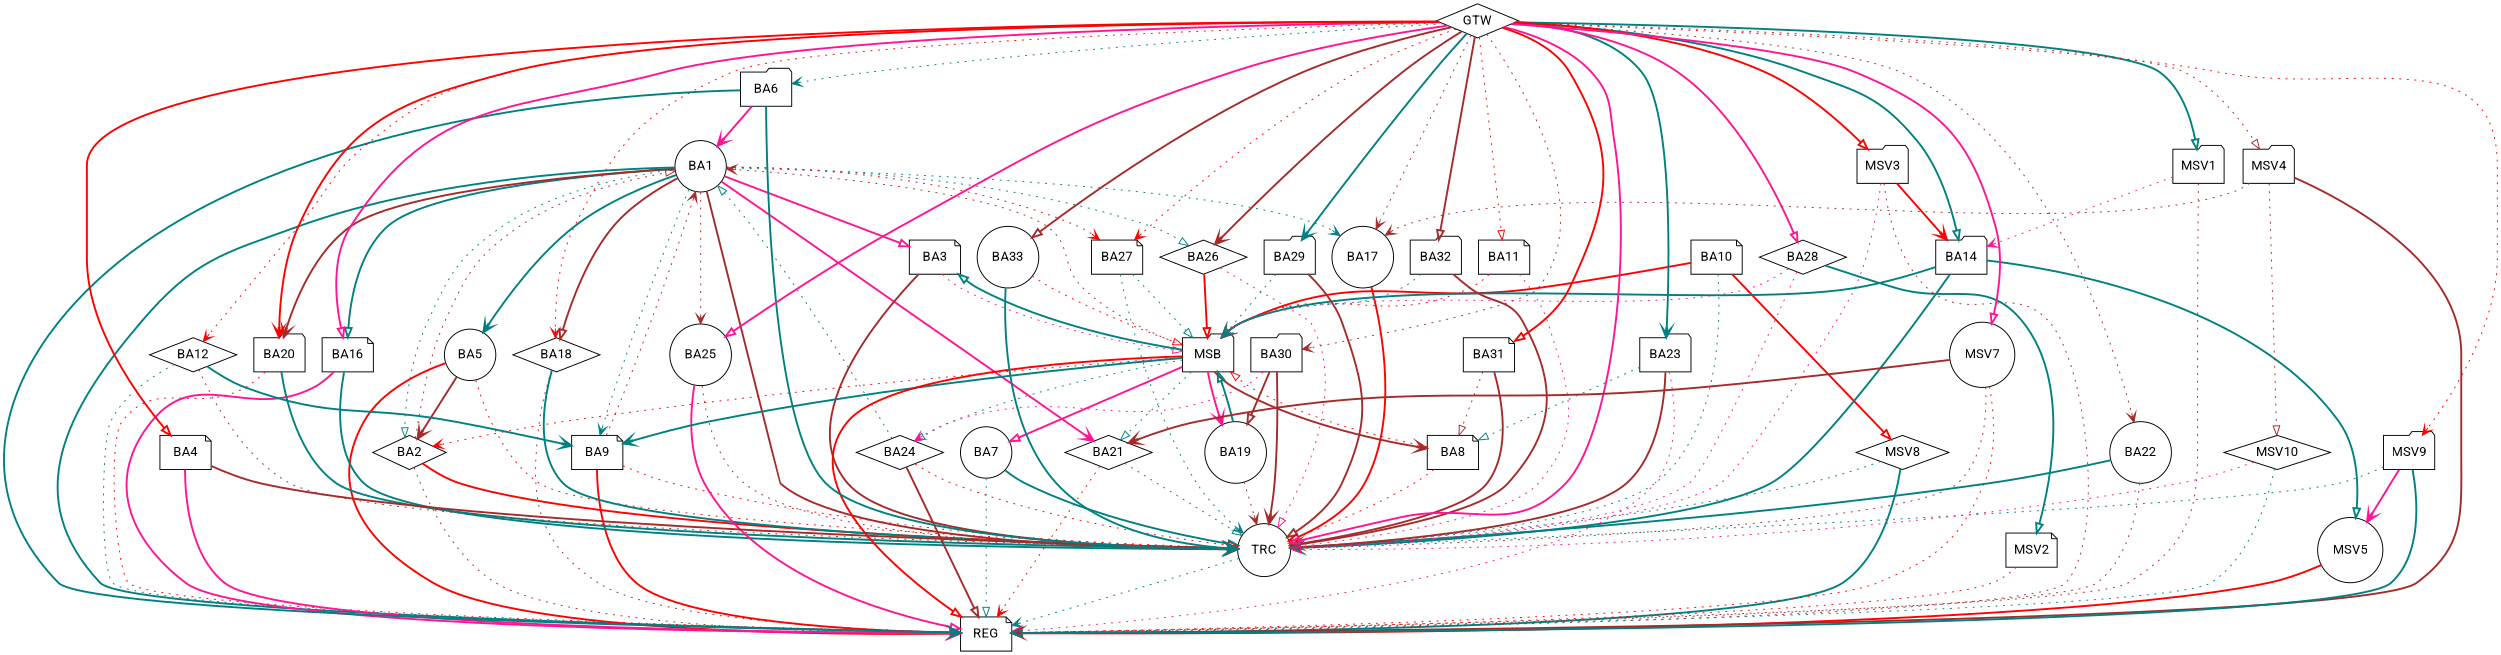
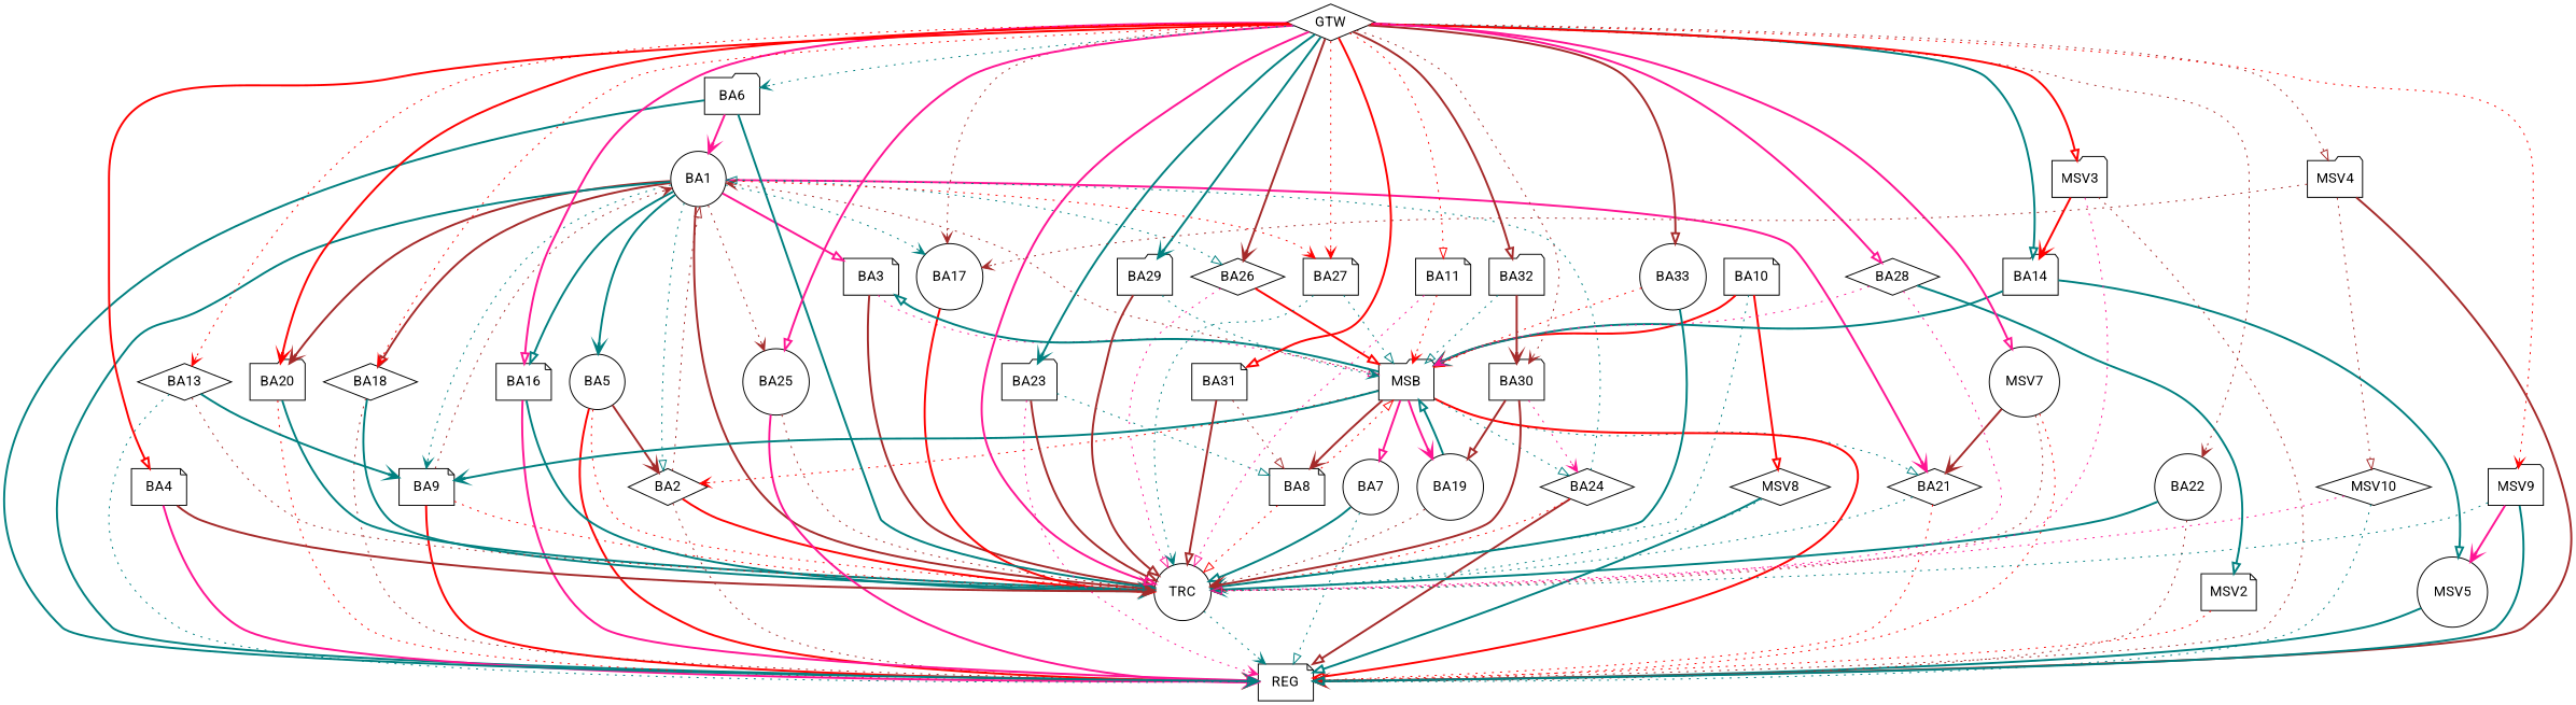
  strict digraph {
    fontname=Roboto
    node [fontname=Roboto shape=folder]
    edge [arrowhead=onormal color=teal fontname=Roboto style=bold]
    n1 [label=BA1 shape=circle]
    n2 [label=BA2 shape=diamond]
    n3 [label=BA3 shape=note]
    n4 [label=BA5 shape=circle]
    n5 [label=BA9 shape=note]
    n6 [label=BA16 shape=note]
    n7 [label=BA17 shape=circle]
    n8 [label=BA18 shape=diamond]
    n9 [label=BA20]
    n10 [label=BA21 shape=diamond]
    n11 [label=BA25 shape=circle]
    n12 [label=BA26 shape=diamond]
    n13 [label=BA27 shape=note]
    n14 [label=REG shape=note]
    n15 [label=TRC shape=circle]
    n16 [label=MSB]
    n17 [label=BA7 shape=circle]
    n18 [label=BA8 shape=note]
    n19 [label=BA19 shape=circle]
    n20 [label=BA24 shape=diamond]
    n21 [label=BA4 shape=note]
    n22 [label=BA6]
    n23 [label=BA10 shape=note]
    n24 [label=MSV8 shape=diamond]
    n25 [label=BA11 shape=note]
-   n26 [label=BA12 shape=diamond]
+   n26 [label=BA13 shape=diamond]
    n27 [label=BA33 shape=circle]
    n28 [label=BA14]
    n29 [label=MSV5 shape=circle]
    n30 [label=BA22 shape=circle]
    n31 [label=BA23]
    n32 [label=BA28 shape=diamond]
    n33 [label=MSV2 shape=note]
    n34 [label=BA29]
    n35 [label=BA30]
    n36 [label=BA31 shape=note]
    n37 [label=BA32]
    n38 [label=GTW shape=diamond]
-   n39 [label=MSV1]
    n40 [label=MSV3]
    n41 [label=MSV4]
    n42 [label=MSV7 shape=circle]
    n43 [label=MSV9]
    n44 [label=MSV10 shape=diamond]
    n1 -> n2 [style=dotted]
    n1 -> n3 [color=deeppink]
    n1 -> n4 [arrowhead=vee]
    n1 -> n5 [arrowhead=vee style=dotted]
    n1 -> n6
    n1 -> n7 [arrowhead=vee style=dotted]
    n1 -> n8 [color=brown]
    n1 -> n9 [arrowhead=vee color=brown]
    n1 -> n10 [arrowhead=vee color=deeppink]
    n1 -> n11 [arrowhead=vee color=brown style=dotted]
    n1 -> n12 [style=dotted]
    n1 -> n13 [arrowhead=vee color=red style=dotted]
    n1 -> n14
    n1 -> n15 [color=brown]
    n2 -> n1 [color=brown style=dotted]
    n2 -> n14 [color=brown style=dotted]
    n2 -> n15 [arrowhead=vee color=red]
    n3 -> n15 [arrowhead=vee color=brown]
    n3 -> n16 [color=deeppink style=dotted]
    n4 -> n2 [arrowhead=vee color=brown]
    n4 -> n14 [color=red]
    n4 -> n15 [arrowhead=vee color=red style=dotted]
    n5 -> n1 [arrowhead=vee color=brown style=dotted]
    n5 -> n14 [arrowhead=vee color=red]
    n5 -> n15 [color=red style=dotted]
    n6 -> n14 [arrowhead=vee color=deeppink]
    n6 -> n15 [arrowhead=vee]
    n7 -> n15 [color=red]
    n8 -> n14 [arrowhead=vee color=brown style=dotted]
    n8 -> n15 [arrowhead=vee]
    n9 -> n14 [color=red style=dotted]
    n9 -> n15
    n10 -> n14 [arrowhead=vee color=red style=dotted]
    n10 -> n15 [style=dotted]
    n11 -> n14 [color=deeppink]
    n11 -> n15 [arrowhead=vee color=brown style=dotted]
    n12 -> n15 [color=deeppink style=dotted]
    n12 -> n16 [color=red]
    n13 -> n15 [arrowhead=vee style=dotted]
    n13 -> n16 [style=dotted]
    n15 -> n14 [arrowhead=vee style=dotted]
    n16 -> n1 [arrowhead=vee color=brown style=dotted]
    n16 -> n2 [arrowhead=vee color=red style=dotted]
    n16 -> n3
    n16 -> n5 [arrowhead=vee]
    n16 -> n10 [style=dotted]
    n16 -> n14 [color=red]
    n16 -> n17 [color=deeppink]
    n16 -> n18 [arrowhead=vee color=brown]
    n16 -> n19 [arrowhead=vee color=deeppink]
    n16 -> n20 [style=dotted]
    n17 -> n14 [style=dotted]
    n17 -> n15
    n18 -> n15 [color=red style=dotted]
    n18 -> n16 [color=red style=dotted]
    n19 -> n15 [arrowhead=vee color=brown style=dotted]
    n19 -> n16
    n20 -> n1 [style=dotted]
    n20 -> n14 [color=brown]
    n20 -> n15 [color=red style=dotted]
    n21 -> n14 [color=deeppink]
    n21 -> n15 [color=brown]
    n22 -> n1 [arrowhead=vee color=deeppink]
    n22 -> n14 [arrowhead=vee]
    n22 -> n15
    n23 -> n15 [style=dotted]
    n23 -> n16 [arrowhead=vee color=red]
    n23 -> n24 [color=red]
    n24 -> n14
    n24 -> n15 [style=dotted]
    n25 -> n15 [color=deeppink style=dotted]
    n25 -> n16 [arrowhead=vee color=red style=dotted]
    n26 -> n5 [arrowhead=vee]
    n26 -> n14 [style=dotted]
    n26 -> n15 [arrowhead=vee color=brown style=dotted]
    n27 -> n15 [arrowhead=vee]
    n27 -> n16 [color=red style=dotted]
-   n28 -> n15 [arrowhead=vee]
    n28 -> n16 [arrowhead=vee]
    n28 -> n29
-   n29 -> n14 [color=red]
+   n29 -> n14
    n30 -> n14 [arrowhead=vee color=brown style=dotted]
    n30 -> n15 [arrowhead=vee]
    n31 -> n14 [arrowhead=vee color=deeppink style=dotted]
    n31 -> n15 [color=brown]
    n31 -> n18 [style=dotted]
    n32 -> n15 [color=deeppink style=dotted]
    n32 -> n16 [arrowhead=vee color=deeppink style=dotted]
    n32 -> n33
    n33 -> n14 [arrowhead=vee color=red style=dotted]
    n34 -> n15 [color=brown]
    n34 -> n16 [arrowhead=vee style=dotted]
    n35 -> n15 [arrowhead=vee color=brown]
    n35 -> n19 [color=brown]
    n35 -> n20 [arrowhead=vee color=deeppink style=dotted]
    n36 -> n15 [color=brown]
    n36 -> n18 [color=brown style=dotted]
-   n37 -> n15 [arrowhead=vee color=brown]
+   n37 -> n35 [arrowhead=vee color=brown]
    n37 -> n16 [style=dotted]
    n38 -> n6 [color=deeppink]
    n38 -> n7 [arrowhead=vee color=brown style=dotted]
    n38 -> n8 [arrowhead=vee color=red style=dotted]
    n38 -> n9 [arrowhead=vee color=red]
    n38 -> n11 [color=deeppink]
    n38 -> n12 [arrowhead=vee color=brown]
    n38 -> n13 [arrowhead=vee color=red style=dotted]
    n38 -> n15 [color=deeppink]
    n38 -> n21 [color=red]
    n38 -> n22 [arrowhead=vee style=dotted]
    n38 -> n25 [color=red style=dotted]
    n38 -> n26 [arrowhead=vee color=red style=dotted]
    n38 -> n27 [color=brown]
    n38 -> n28
    n38 -> n30 [arrowhead=vee color=brown style=dotted]
    n38 -> n31 [arrowhead=vee]
    n38 -> n32 [color=deeppink]
    n38 -> n34 [arrowhead=vee]
    n38 -> n35 [arrowhead=vee color=brown style=dotted]
    n38 -> n36 [color=red]
    n38 -> n37 [color=brown]
-   n38 -> n39
    n38 -> n40 [color=red]
    n38 -> n41 [color=brown style=dotted]
    n38 -> n42 [color=deeppink]
    n38 -> n43 [arrowhead=vee color=red style=dotted]
-   n39 -> n14 [color=brown style=dotted]
-   n39 -> n28 [arrowhead=vee color=deeppink style=dotted]
    n40 -> n14 [color=brown style=dotted]
    n40 -> n15 [color=deeppink style=dotted]
    n40 -> n28 [arrowhead=vee color=red]
    n41 -> n7 [arrowhead=vee color=brown style=dotted]
    n41 -> n14 [arrowhead=vee color=brown]
    n41 -> n44 [color=brown style=dotted]
    n42 -> n10 [arrowhead=vee color=brown]
    n42 -> n14 [arrowhead=vee color=red style=dotted]
    n42 -> n15 [color=brown style=dotted]
    n43 -> n14
    n43 -> n15 [style=dotted]
    n43 -> n29 [arrowhead=vee color=deeppink]
    n44 -> n14 [style=dotted]
    n44 -> n15 [color=deeppink style=dotted]
  }
